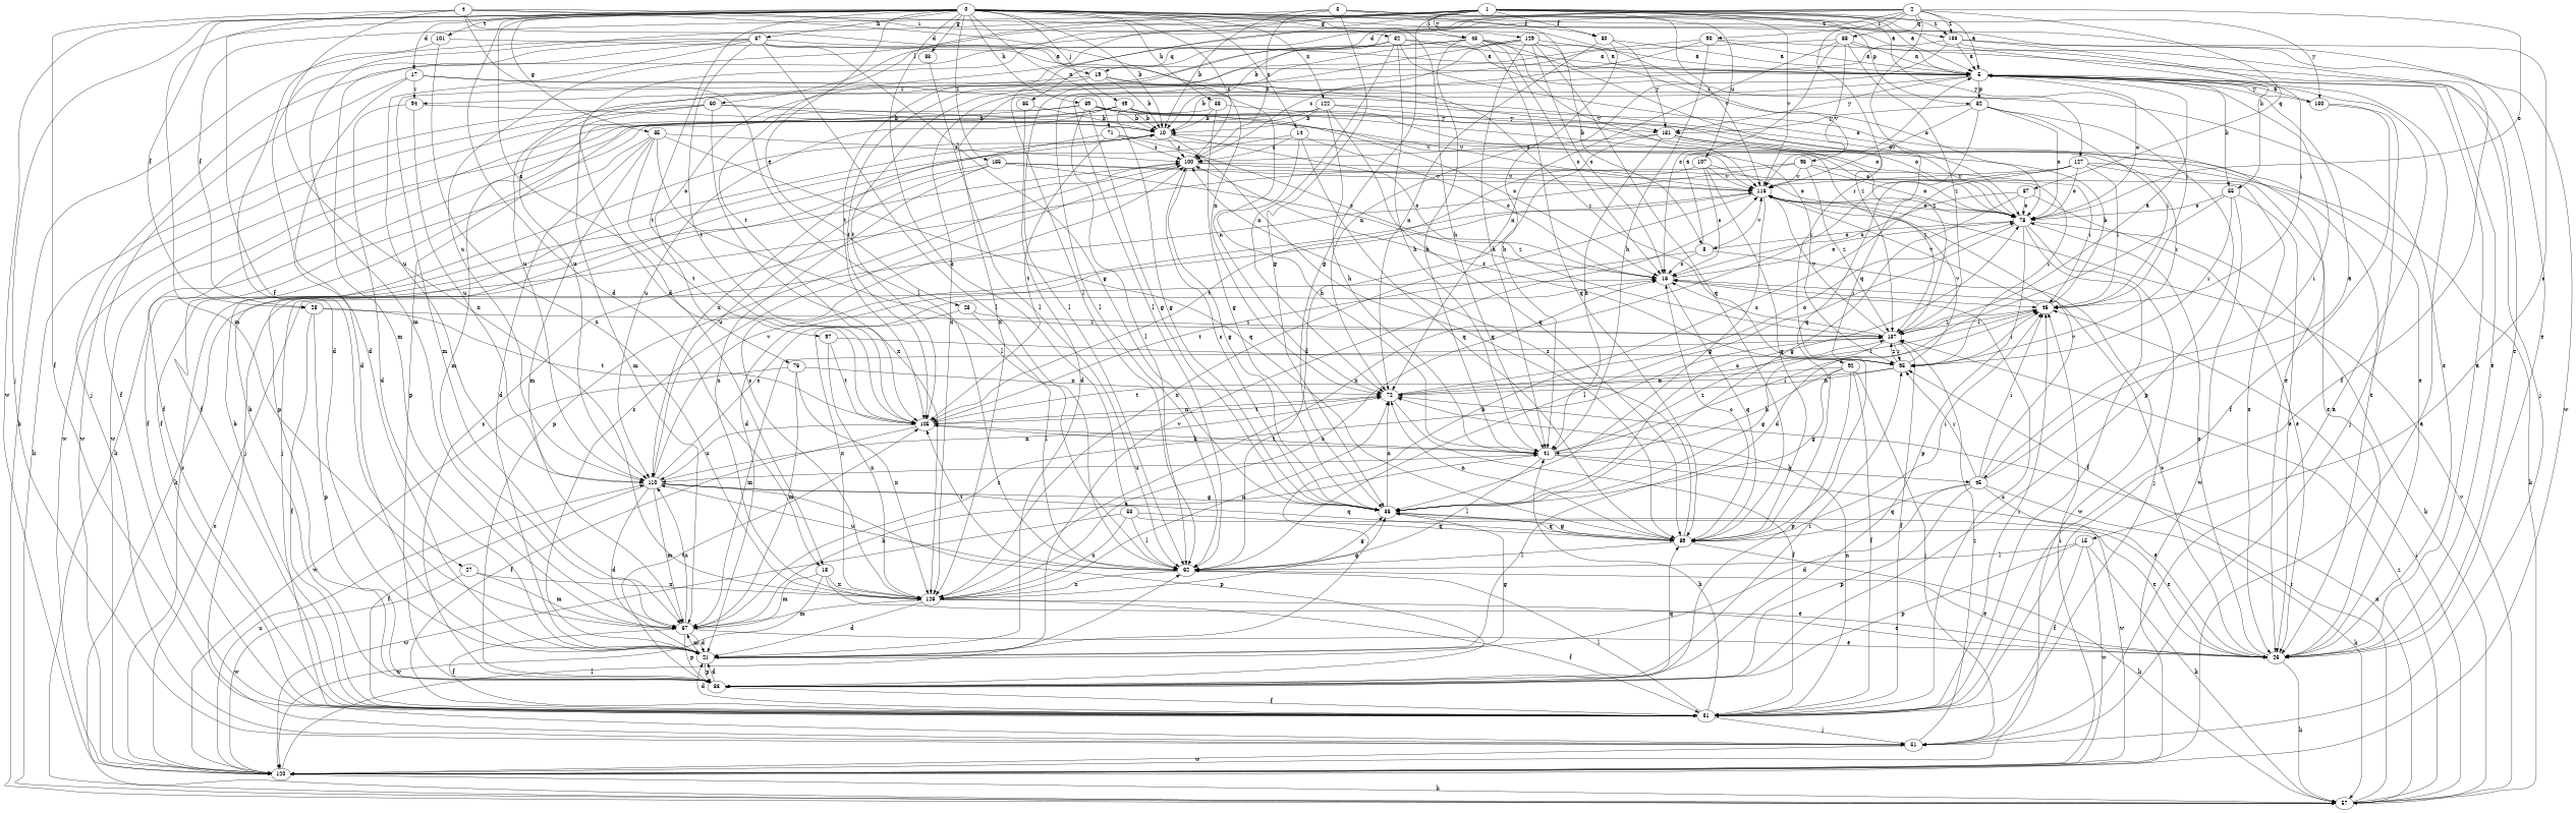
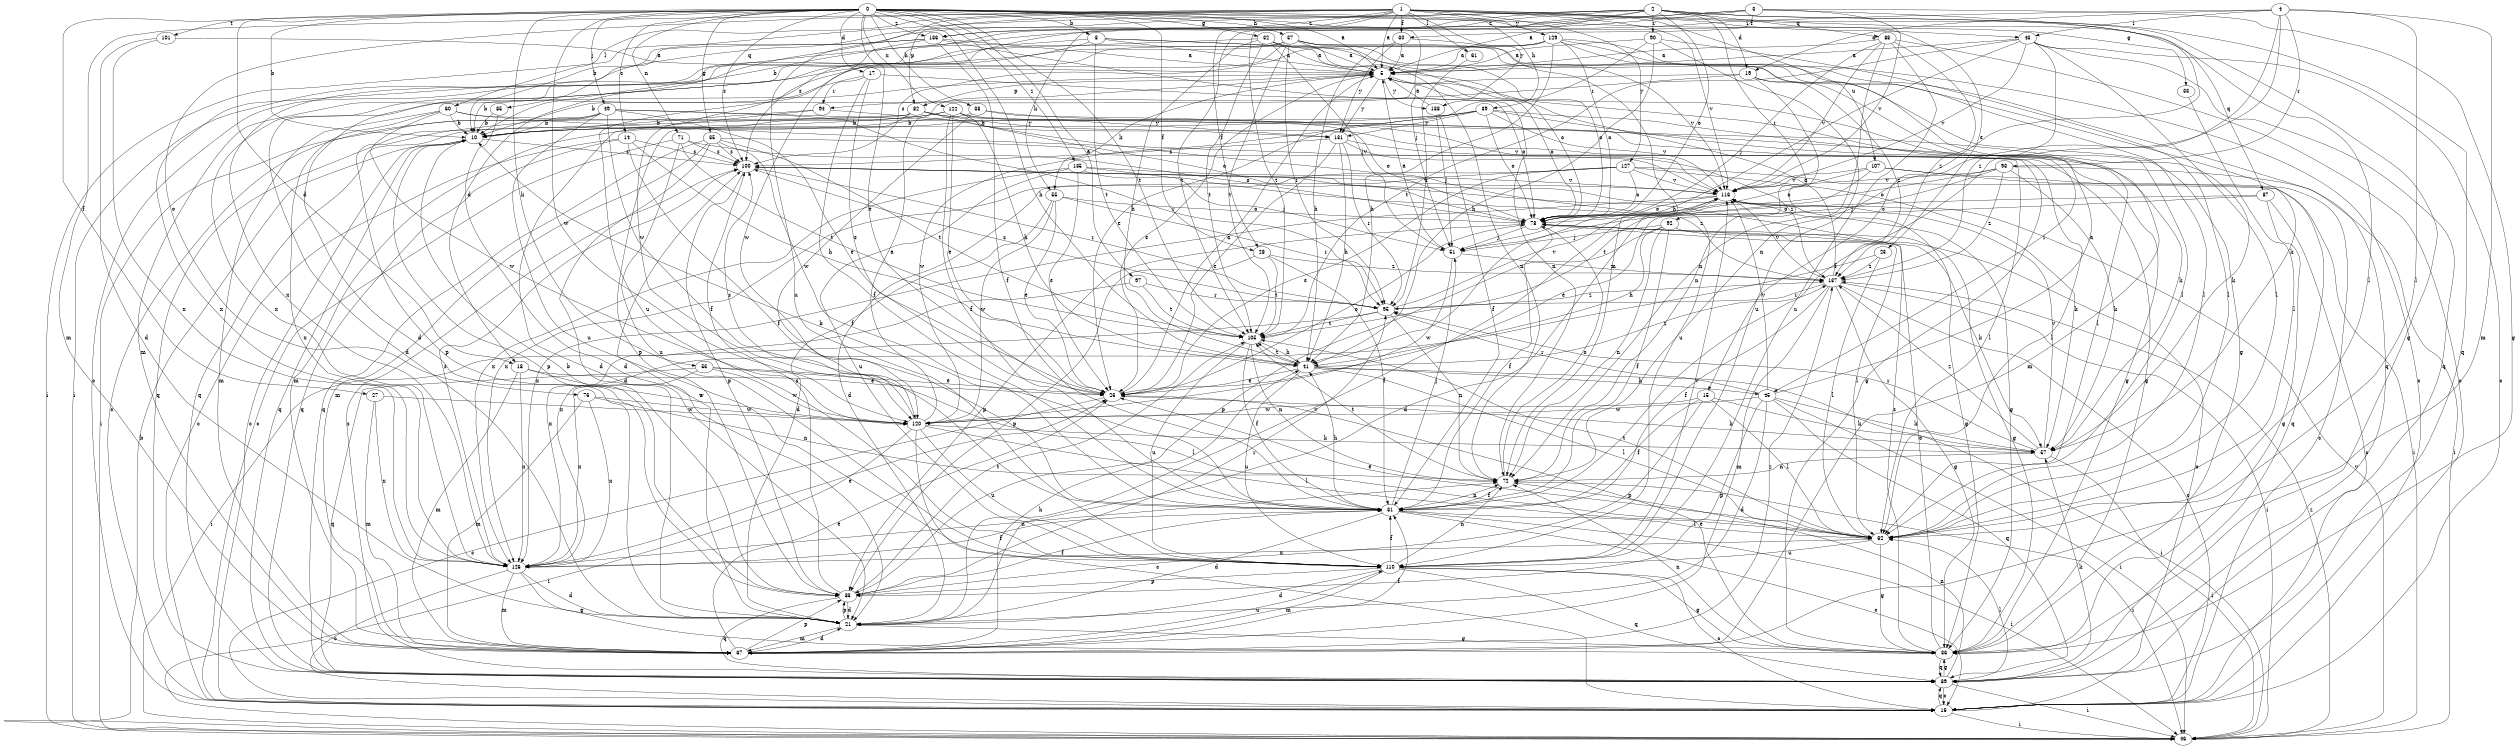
  strict digraph {
    0
    5
    8
    10
    14
    17
    18
    23
    26
    27
    28
    32
    33
    35
    37
    38
    39
    41
    49
    51
    53
    71
    97
    100
    101
    105
    120
    122
    135
    136
    55
    82
-   130
+   130 [label=138]
    78
    45
    131
    116
    16
    89
    83
    31
    21
    94
    67
    126
    62
    137
    57
    72
    46
    36
    110
    95
    1
    30
    43
    60
+   61
    76
    107
    127
    129
    2
    19
    85
    87
    88
    90
    92
    3
    15
    4
    93
    0 -> 5 [label=a]
    0 -> 8 [label=b]
    0 -> 10 [label=b]
    0 -> 14 [label=c]
    0 -> 17 [label=d]
    0 -> 18 [label=d]
    0 -> 23 [label=e]
    0 -> 26 [label=e]
    0 -> 27 [label=f]
    0 -> 28 [label=f]
    0 -> 32 [label=g]
    0 -> 33 [label=g]
    0 -> 35 [label=g]
    0 -> 37 [label=h]
    0 -> 38 [label=h]
    0 -> 39 [label=h]
    0 -> 41 [label=h]
    0 -> 49 [label=j]
    0 -> 51 [label=j]
    0 -> 53 [label=k]
    0 -> 71 [label=n]
    0 -> 97 [label=a]
    0 -> 100 [label=s]
    0 -> 101 [label=t]
    0 -> 105 [label=t]
    0 -> 120 [label=w]
    0 -> 122 [label=x]
    0 -> 135 [label=z]
    0 -> 136 [label=z]
    5 -> 10 [label=b]
    5 -> 26 [label=e]
    5 -> 55 [label=k]
    5 -> 82 [label=p]
    5 -> 130 [label=y]
    5 -> 78 [label=o]
    5 -> 45 [label=i]
    5 -> 131 [label=y]
    8 -> 5 [label=a]
    8 -> 105 [label=t]
    8 -> 120 [label=w]
-   78 -> 8 [label=o]
+   8 -> 78 [label=o]
    8 -> 116 [label=v]
    8 -> 16 [label=c]
    10 -> 100 [label=s]
    10 -> 16 [label=c]
    10 -> 89 [label=q]
    10 -> 83 [label=p]
    14 -> 41 [label=h]
    14 -> 100 [label=s]
    14 -> 16 [label=c]
    14 -> 89 [label=q]
    14 -> 31 [label=f]
    17 -> 26 [label=e]
    17 -> 78 [label=o]
    17 -> 31 [label=f]
    17 -> 21 [label=d]
    17 -> 94 [label=r]
    18 -> 26 [label=e]
    18 -> 120 [label=w]
    18 -> 67 [label=m]
    18 -> 126 [label=x]
    23 -> 126 [label=x]
    23 -> 62 [label=l]
    23 -> 137 [label=z]
    26 -> 5 [label=a]
    26 -> 78 [label=o]
    26 -> 16 [label=c]
    26 -> 57 [label=k]
    27 -> 120 [label=w]
    27 -> 67 [label=m]
    27 -> 126 [label=x]
    28 -> 105 [label=t]
    28 -> 83 [label=p]
    28 -> 31 [label=f]
    28 -> 137 [label=z]
    32 -> 5 [label=a]
    32 -> 41 [label=h]
    32 -> 51 [label=j]
    32 -> 105 [label=t]
    32 -> 78 [label=o]
    32 -> 72 [label=n]
    32 -> 46 [label=i]
    33 -> 62 [label=l]
    35 -> 100 [label=s]
    35 -> 105 [label=t]
    35 -> 89 [label=q]
    35 -> 31 [label=f]
    35 -> 21 [label=d]
    35 -> 67 [label=m]
    35 -> 62 [label=l]
    37 -> 5 [label=a]
    37 -> 105 [label=t]
    37 -> 21 [label=d]
    37 -> 67 [label=m]
    37 -> 62 [label=l]
    37 -> 57 [label=k]
    37 -> 36 [label=g]
    37 -> 110 [label=u]
    37 -> 95 [label=r]
    38 -> 10 [label=b]
    38 -> 120 [label=w]
    38 -> 78 [label=o]
    38 -> 36 [label=g]
    39 -> 10 [label=b]
    39 -> 120 [label=w]
    39 -> 78 [label=o]
    39 -> 131 [label=y]
    39 -> 116 [label=v]
    39 -> 67 [label=m]
    39 -> 62 [label=l]
    39 -> 36 [label=g]
    41 -> 26 [label=e]
    41 -> 105 [label=t]
    41 -> 45 [label=h]
    41 -> 62 [label=l]
    41 -> 137 [label=z]
    41 -> 46 [label=i]
    41 -> 110 [label=u]
    49 -> 10 [label=b]
    49 -> 26 [label=e]
    49 -> 16 [label=c]
    49 -> 83 [label=p]
    49 -> 31 [label=f]
    49 -> 36 [label=g]
    49 -> 110 [label=u]
    49 -> 95 [label=r]
    51 -> 5 [label=a]
    51 -> 120 [label=w]
    51 -> 137 [label=z]
    53 -> 26 [label=e]
    53 -> 120 [label=w]
    53 -> 89 [label=q]
    53 -> 126 [label=x]
    53 -> 62 [label=l]
    71 -> 100 [label=s]
    71 -> 105 [label=t]
    71 -> 78 [label=o]
    71 -> 16 [label=c]
    71 -> 110 [label=u]
    97 -> 105 [label=t]
    97 -> 126 [label=x]
    97 -> 95 [label=r]
    100 -> 116 [label=v]
    100 -> 83 [label=p]
    100 -> 36 [label=g]
    100 -> 95 [label=r]
    101 -> 5 [label=a]
    101 -> 21 [label=d]
    101 -> 126 [label=x]
    105 -> 41 [label=h]
    105 -> 31 [label=f]
    105 -> 72 [label=n]
    105 -> 110 [label=u]
    120 -> 5 [label=a]
    120 -> 100 [label=s]
    120 -> 16 [label=c]
    120 -> 62 [label=l]
    120 -> 57 [label=k]
    120 -> 46 [label=i]
    120 -> 110 [label=u]
    122 -> 10 [label=b]
    122 -> 26 [label=e]
    122 -> 41 [label=h]
    122 -> 131 [label=y]
    122 -> 89 [label=q]
    122 -> 31 [label=f]
    122 -> 57 [label=k]
    135 -> 26 [label=e]
    135 -> 51 [label=j]
    135 -> 116 [label=v]
    135 -> 126 [label=x]
    135 -> 137 [label=z]
    135 -> 110 [label=u]
    136 -> 5 [label=a]
    136 -> 120 [label=w]
    136 -> 31 [label=f]
    136 -> 126 [label=x]
    136 -> 72 [label=n]
    136 -> 46 [label=i]
    55 -> 26 [label=e]
    55 -> 120 [label=w]
    55 -> 78 [label=o]
    55 -> 21 [label=d]
    55 -> 95 [label=r]
    82 -> 78 [label=o]
    82 -> 131 [label=y]
    82 -> 116 [label=v]
    82 -> 89 [label=q]
    82 -> 83 [label=p]
    82 -> 46 [label=i]
    130 -> 5 [label=a]
    130 -> 51 [label=j]
    130 -> 31 [label=f]
    78 -> 51 [label=j]
    78 -> 83 [label=p]
    78 -> 31 [label=f]
    78 -> 62 [label=l]
    78 -> 57 [label=k]
    45 -> 5 [label=a]
    45 -> 120 [label=w]
    45 -> 116 [label=v]
    45 -> 89 [label=q]
    45 -> 83 [label=p]
    45 -> 21 [label=d]
    45 -> 57 [label=k]
    45 -> 46 [label=i]
    45 -> 95 [label=r]
    131 -> 26 [label=e]
    131 -> 41 [label=h]
    131 -> 100 [label=s]
    131 -> 62 [label=l]
    131 -> 137 [label=z]
    131 -> 95 [label=r]
    116 -> 78 [label=o]
    116 -> 21 [label=d]
    116 -> 126 [label=x]
    116 -> 36 [label=g]
    16 -> 78 [label=o]
    16 -> 89 [label=q]
    16 -> 46 [label=i]
    89 -> 100 [label=s]
    89 -> 16 [label=c]
    89 -> 62 [label=l]
    89 -> 57 [label=k]
    89 -> 72 [label=n]
    89 -> 46 [label=i]
    89 -> 36 [label=g]
    83 -> 10 [label=b]
    83 -> 100 [label=s]
    83 -> 105 [label=t]
    83 -> 89 [label=q]
    83 -> 31 [label=f]
    83 -> 21 [label=d]
    83 -> 95 [label=r]
    31 -> 10 [label=b]
    31 -> 41 [label=h]
    31 -> 51 [label=j]
    31 -> 16 [label=c]
    31 -> 21 [label=d]
    31 -> 62 [label=l]
    31 -> 72 [label=n]
    31 -> 46 [label=i]
    21 -> 100 [label=s]
    21 -> 116 [label=v]
    21 -> 83 [label=p]
    21 -> 67 [label=m]
    21 -> 36 [label=g]
    94 -> 10 [label=b]
    94 -> 21 [label=d]
    94 -> 110 [label=u]
    67 -> 26 [label=e]
    67 -> 41 [label=h]
    67 -> 83 [label=p]
    67 -> 31 [label=f]
    67 -> 21 [label=d]
    67 -> 137 [label=z]
    67 -> 110 [label=u]
    126 -> 26 [label=e]
    126 -> 100 [label=s]
    126 -> 16 [label=c]
    126 -> 31 [label=f]
    126 -> 21 [label=d]
    126 -> 67 [label=m]
    126 -> 72 [label=n]
    126 -> 36 [label=g]
    62 -> 26 [label=e]
    62 -> 105 [label=t]
    62 -> 126 [label=x]
    62 -> 36 [label=g]
    62 -> 110 [label=u]
    137 -> 5 [label=a]
    137 -> 116 [label=v]
    137 -> 16 [label=c]
    137 -> 31 [label=f]
    137 -> 67 [label=m]
    137 -> 46 [label=i]
    137 -> 36 [label=g]
    137 -> 95 [label=r]
    57 -> 116 [label=v]
    57 -> 137 [label=z]
    57 -> 72 [label=n]
    57 -> 46 [label=i]
    57 -> 95 [label=r]
    72 -> 105 [label=t]
    72 -> 78 [label=o]
    72 -> 31 [label=f]
    72 -> 46 [label=i]
    46 -> 10 [label=b]
    46 -> 116 [label=v]
    46 -> 137 [label=z]
    36 -> 26 [label=e]
    36 -> 100 [label=s]
    36 -> 78 [label=o]
    36 -> 89 [label=q]
    36 -> 72 [label=n]
    110 -> 116 [label=v]
    110 -> 16 [label=c]
    110 -> 89 [label=q]
    110 -> 83 [label=p]
    110 -> 31 [label=f]
    110 -> 21 [label=d]
    110 -> 67 [label=m]
    110 -> 72 [label=n]
    110 -> 36 [label=g]
    95 -> 100 [label=s]
    95 -> 105 [label=t]
    95 -> 116 [label=v]
    95 -> 137 [label=z]
    95 -> 72 [label=n]
    95 -> 46 [label=i]
    1 -> 5 [label=a]
    1 -> 28 [label=f]
    1 -> 136 [label=z]
    1 -> 55 [label=k]
    1 -> 82 [label=p]
    1 -> 130 [label=y]
    1 -> 116 [label=v]
    1 -> 67 [label=m]
    1 -> 62 [label=l]
    1 -> 36 [label=g]
    1 -> 110 [label=u]
    1 -> 30 [label=f]
    1 -> 43 [label=i]
    1 -> 60 [label=l]
+   1 -> 61 [label=l]
    1 -> 76 [label=o]
    1 -> 107 [label=u]
    1 -> 127 [label=y]
    1 -> 129 [label=y]
    30 -> 5 [label=a]
    30 -> 41 [label=h]
    30 -> 131 [label=y]
    30 -> 72 [label=n]
    43 -> 5 [label=a]
    43 -> 41 [label=h]
    43 -> 105 [label=t]
    43 -> 116 [label=v]
    43 -> 16 [label=c]
    43 -> 89 [label=q]
    43 -> 62 [label=l]
    43 -> 137 [label=z]
    60 -> 10 [label=b]
    60 -> 120 [label=w]
    60 -> 116 [label=v]
    60 -> 67 [label=m]
    60 -> 126 [label=x]
    60 -> 57 [label=k]
+   61 -> 95 [label=r]
    76 -> 120 [label=w]
    76 -> 67 [label=m]
    76 -> 126 [label=x]
    76 -> 72 [label=n]
    107 -> 105 [label=t]
    107 -> 78 [label=o]
    107 -> 116 [label=v]
    107 -> 16 [label=c]
    107 -> 89 [label=q]
    127 -> 26 [label=e]
    127 -> 78 [label=o]
    127 -> 116 [label=v]
-   127 -> 21 [label=b]
+   127 -> 21 [label=d]
    127 -> 126 [label=x]
    127 -> 57 [label=k]
    127 -> 46 [label=i]
    129 -> 5 [label=a]
    129 -> 41 [label=h]
    129 -> 100 [label=s]
    129 -> 78 [label=o]
    129 -> 16 [label=c]
    129 -> 89 [label=q]
    129 -> 126 [label=x]
    129 -> 62 [label=l]
    2 -> 5 [label=a]
    2 -> 10 [label=b]
    2 -> 18 [label=d]
    2 -> 105 [label=t]
    2 -> 136 [label=z]
    2 -> 78 [label=o]
    2 -> 89 [label=q]
    2 -> 19 [label=d]
    2 -> 85 [label=q]
    2 -> 87 [label=q]
    2 -> 88 [label=q]
    2 -> 90 [label=r]
    2 -> 92 [label=r]
    19 -> 10 [label=b]
    19 -> 94 [label=r]
    19 -> 67 [label=m]
    19 -> 137 [label=z]
    19 -> 72 [label=n]
    85 -> 10 [label=b]
    85 -> 21 [label=d]
    87 -> 26 [label=e]
    87 -> 78 [label=o]
    87 -> 16 [label=c]
    87 -> 36 [label=g]
    88 -> 5 [label=a]
    88 -> 51 [label=j]
    88 -> 116 [label=v]
    88 -> 16 [label=c]
    88 -> 137 [label=z]
    88 -> 72 [label=n]
    88 -> 110 [label=u]
    90 -> 5 [label=a]
    90 -> 26 [label=e]
    90 -> 41 [label=h]
    90 -> 62 [label=l]
    90 -> 110 [label=u]
    92 -> 41 [label=h]
    92 -> 51 [label=j]
    92 -> 83 [label=p]
    92 -> 31 [label=f]
    92 -> 72 [label=n]
    92 -> 36 [label=g]
    3 -> 10 [label=b]
    3 -> 100 [label=s]
    3 -> 105 [label=t]
    3 -> 116 [label=v]
    3 -> 36 [label=g]
    3 -> 30 [label=f]
    3 -> 15 [label=c]
    15 -> 120 [label=w]
    15 -> 83 [label=p]
    15 -> 31 [label=f]
    15 -> 62 [label=l]
    15 -> 57 [label=k]
    4 -> 31 [label=f]
    4 -> 67 [label=m]
    4 -> 126 [label=x]
    4 -> 62 [label=l]
    4 -> 72 [label=n]
    4 -> 43 [label=i]
    4 -> 19 [label=d]
    4 -> 93 [label=r]
    93 -> 51 [label=j]
    93 -> 78 [label=o]
    93 -> 116 [label=v]
    93 -> 137 [label=z]
    93 -> 57 [label=k]
    93 -> 46 [label=i]
  }
